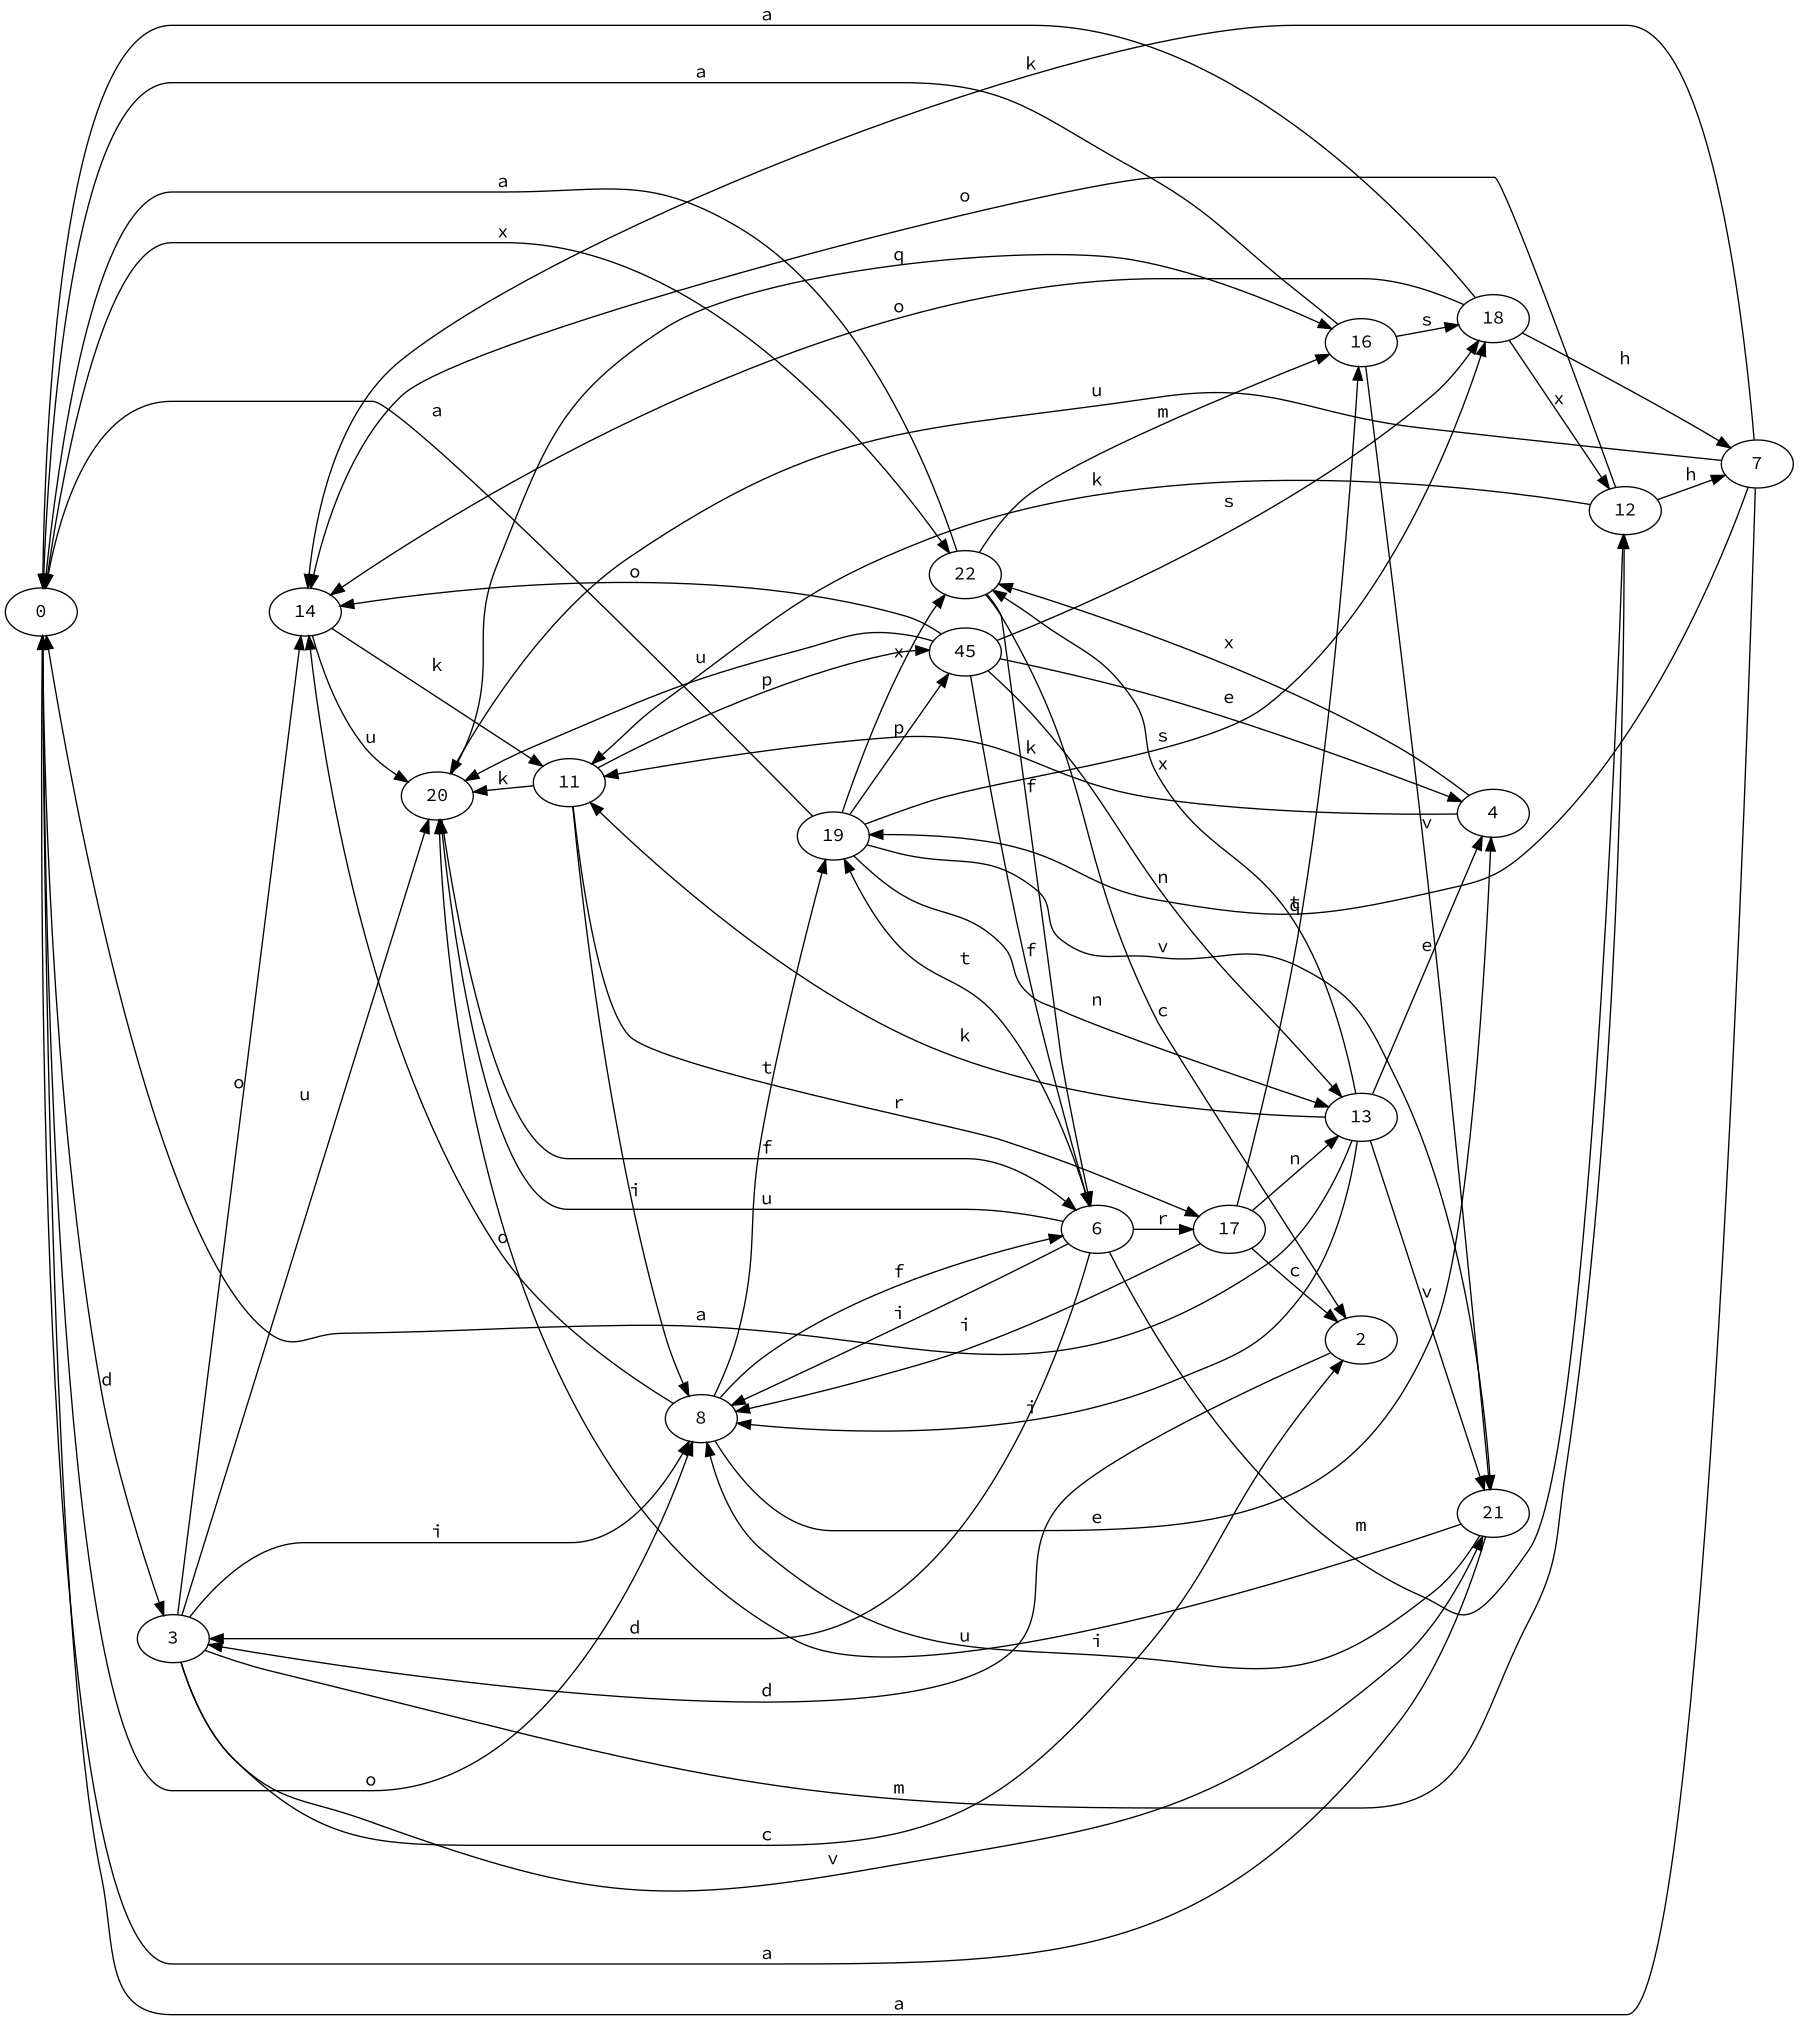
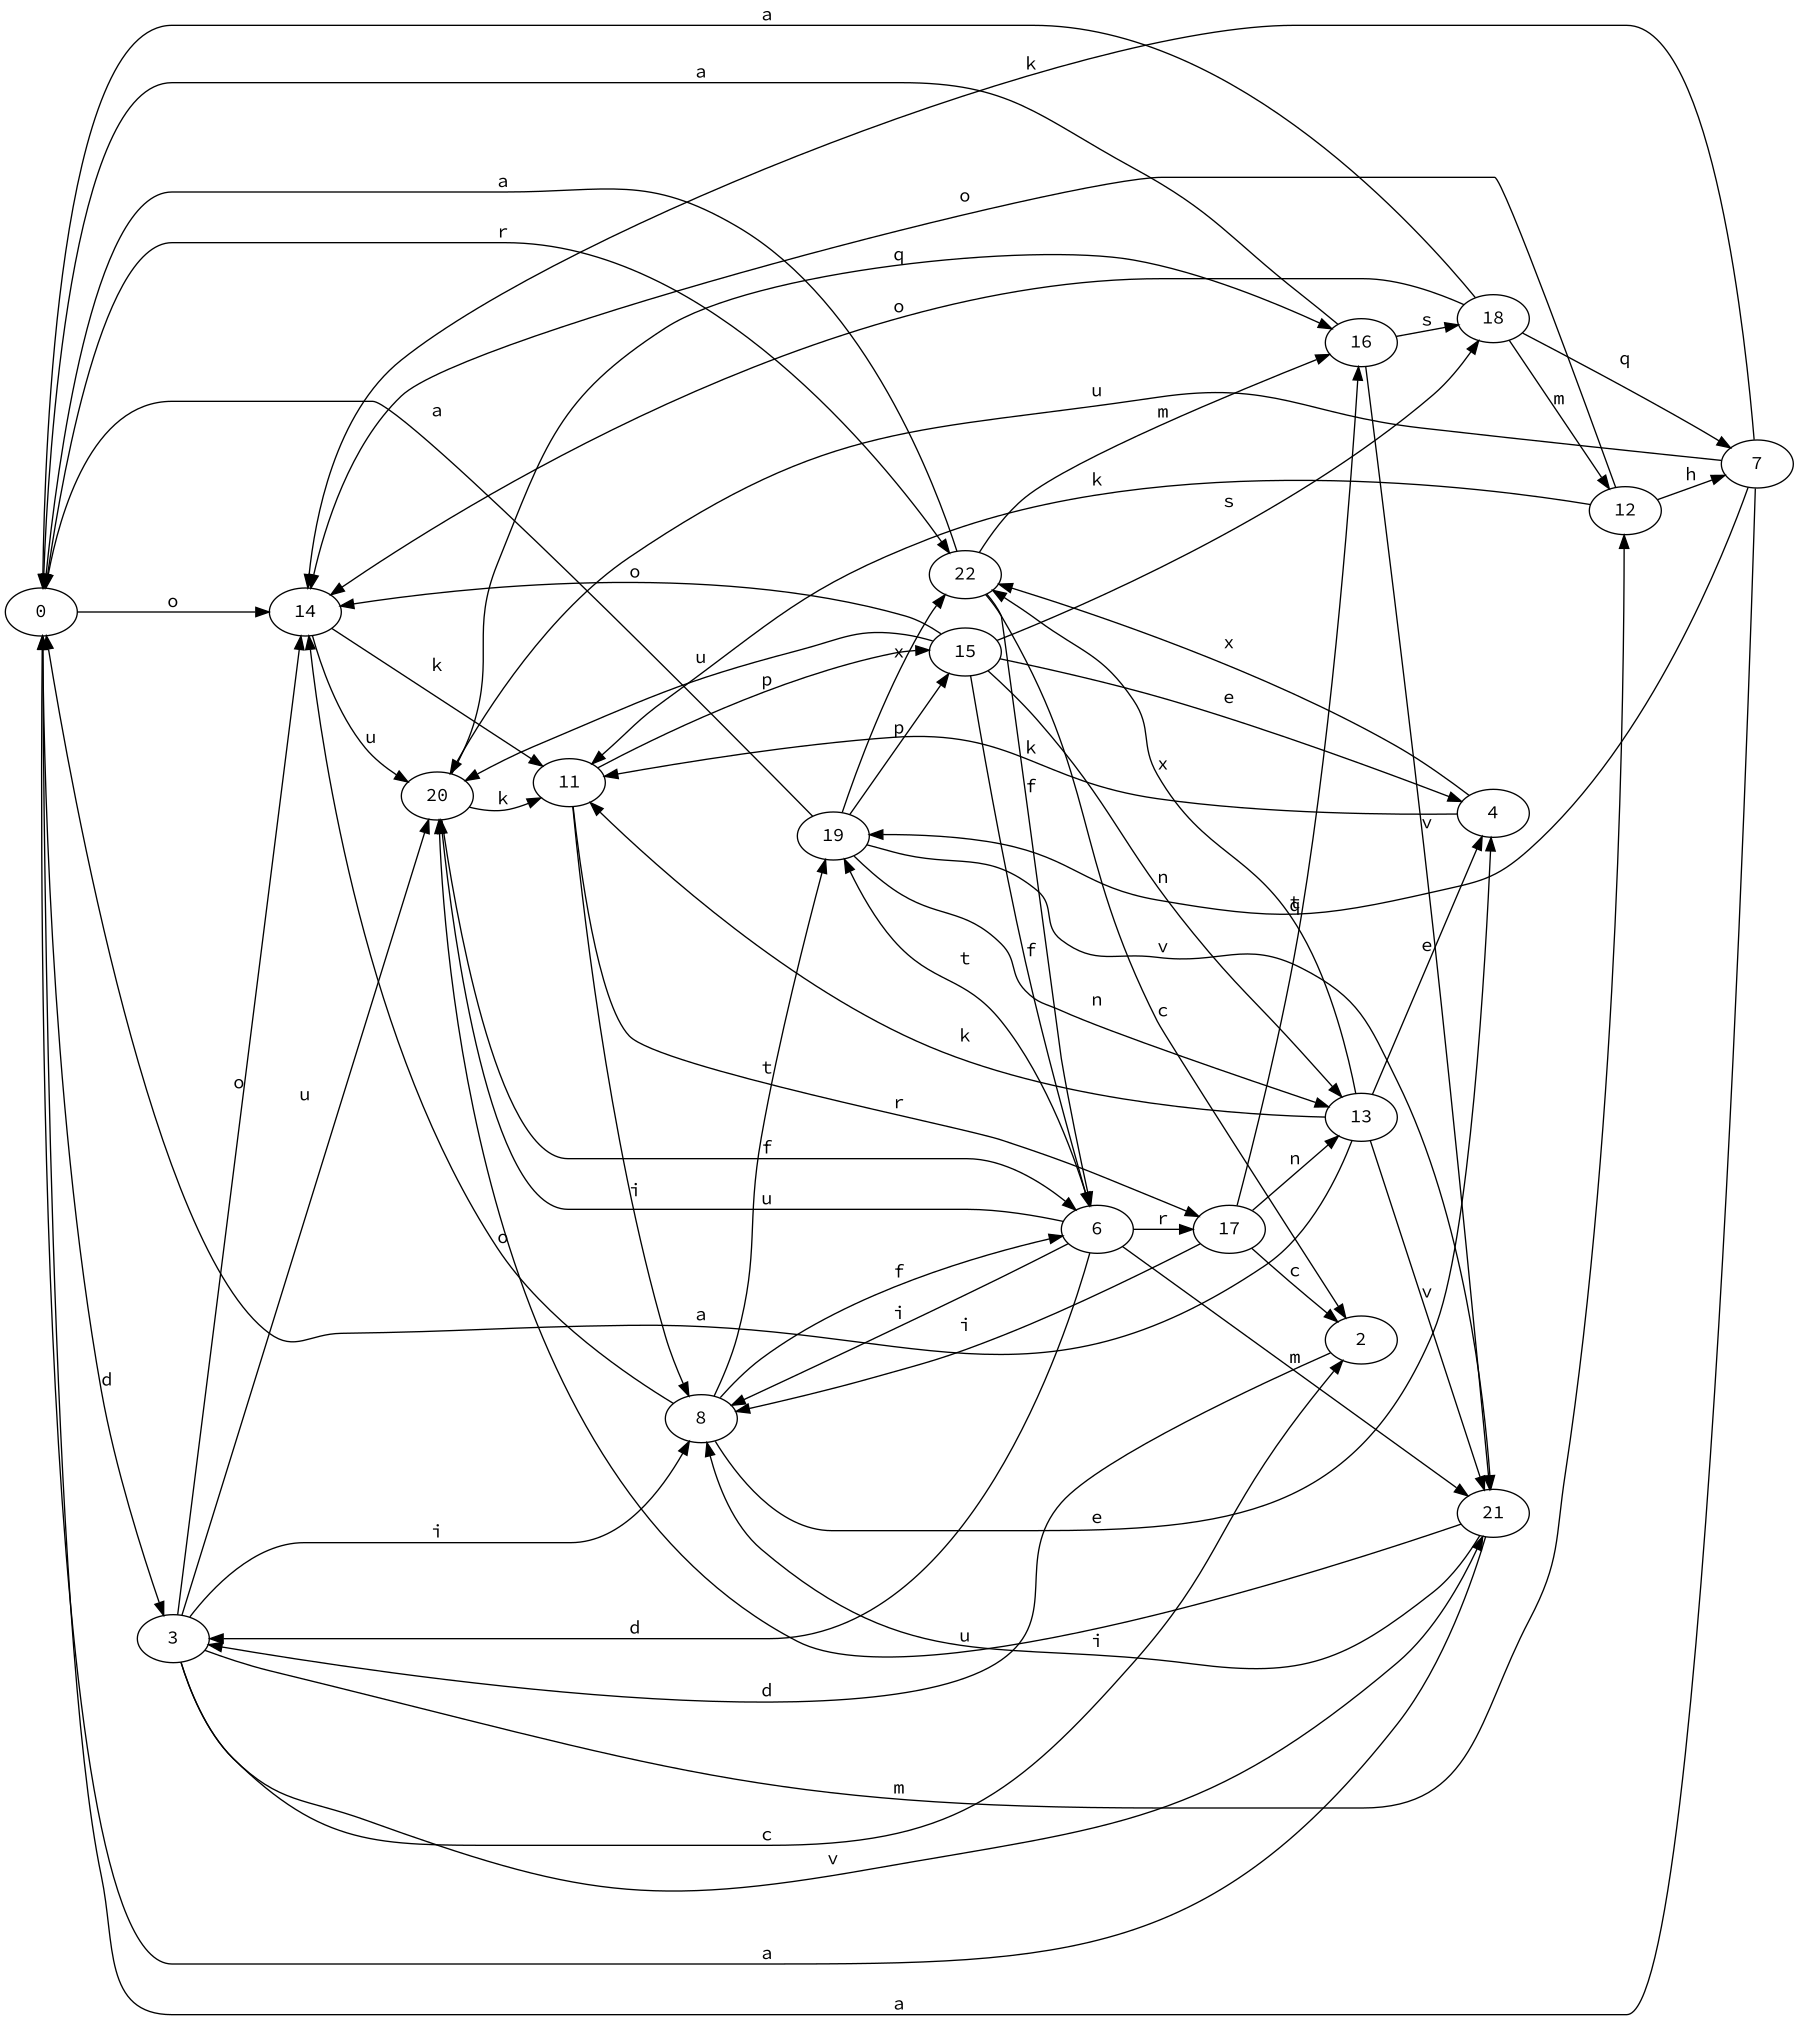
  strict digraph {
    fontname="Source Code Pro"
    rankdir=LR
    node [fontname="Source Code Pro"]
    edge [fontname="Source Code Pro"]
    0
    3
    14
    22
    2
    8
    12
    20
    21
    11
    6
    16
    4
    19
    7
    17
-   15 [label=45]
+   15
    13
    18
    0 -> 3 [label=d]
-   0 -> 8 [label=o]
-   0 -> 22 [label=x]
+   0 -> 14 [label=o]
+   0 -> 22 [label=r]
    3 -> 14 [label=o]
    3 -> 2 [label=c]
    3 -> 8 [label=i]
    3 -> 12 [label=m]
    3 -> 20 [label=u]
    3 -> 21 [label=v]
    14 -> 20 [label=u]
    14 -> 11 [label=k]
    22 -> 0 [label=a]
    22 -> 2 [label=c]
    22 -> 6 [label=f]
    22 -> 16 [label=m]
    2 -> 3 [label=d]
    8 -> 14 [label=o]
    8 -> 6 [label=f]
    8 -> 4 [label=e]
    8 -> 19 [label=t]
    12 -> 14 [label=o]
    12 -> 11 [label=k]
    12 -> 7 [label=h]
-   11 -> 20 [label=k]
+   20 -> 11 [label=k]
    20 -> 6 [label=f]
    20 -> 16 [label=q]
    21 -> 0 [label=a]
    21 -> 8 [label=i]
    21 -> 20 [label=u]
    11 -> 8 [label=i]
    11 -> 17 [label=r]
    11 -> 15 [label=p]
    6 -> 3 [label=d]
    6 -> 8 [label=i]
-   6 -> 12 [label=m]
+   6 -> 21 [label=m]
    6 -> 20 [label=u]
    6 -> 19 [label=t]
    6 -> 17 [label=r]
    16 -> 0 [label=a]
    16 -> 21 [label=v]
    16 -> 18 [label=s]
    4 -> 22 [label=x]
    4 -> 11 [label=k]
    19 -> 0 [label=a]
    19 -> 22 [label=x]
    19 -> 21 [label=v]
    19 -> 15 [label=p]
    19 -> 13 [label=n]
-   19 -> 18 [label=s]
    7 -> 0 [label=a]
    7 -> 14 [label=k]
    7 -> 20 [label=u]
    7 -> 19 [label=t]
    17 -> 2 [label=c]
    17 -> 8 [label=i]
    17 -> 16 [label=q]
    17 -> 13 [label=n]
    15 -> 14 [label=o]
    15 -> 20 [label=u]
    15 -> 6 [label=f]
    15 -> 4 [label=e]
    15 -> 13 [label=n]
    15 -> 18 [label=s]
    13 -> 0 [label=a]
    13 -> 22 [label=x]
-   13 -> 8 [label=i]
    13 -> 21 [label=v]
    13 -> 11 [label=k]
    13 -> 4 [label=e]
    18 -> 0 [label=a]
    18 -> 14 [label=o]
-   18 -> 12 [label=x]
-   18 -> 7 [label=h]
+   18 -> 12 [label=m]
+   18 -> 7 [label=q]
  }
